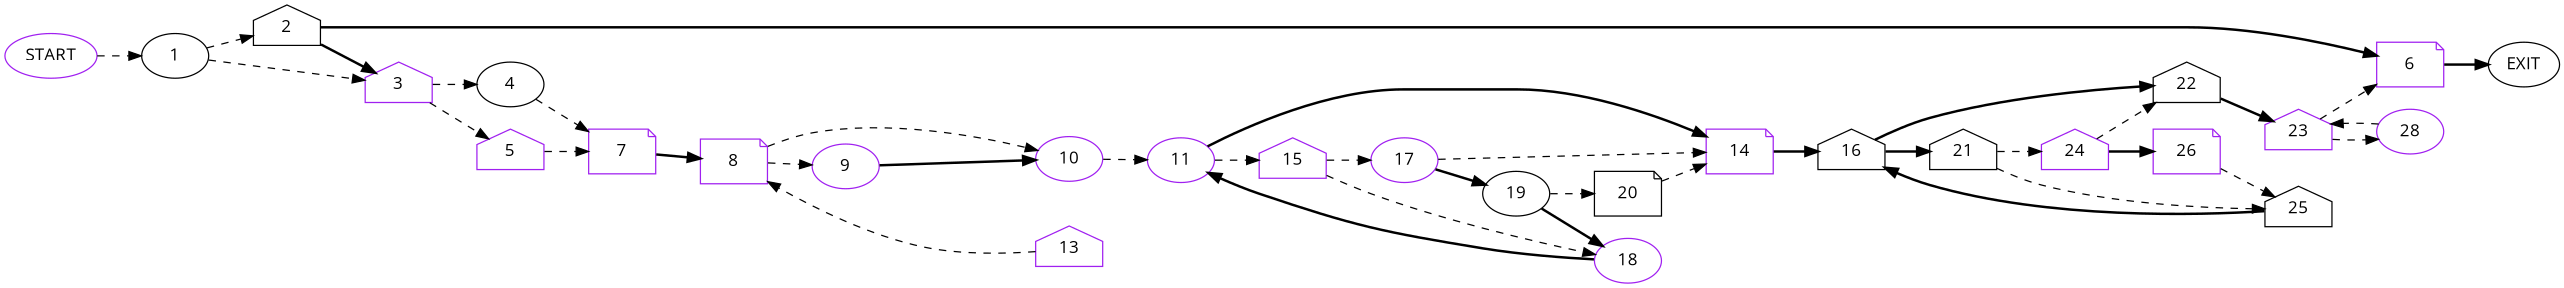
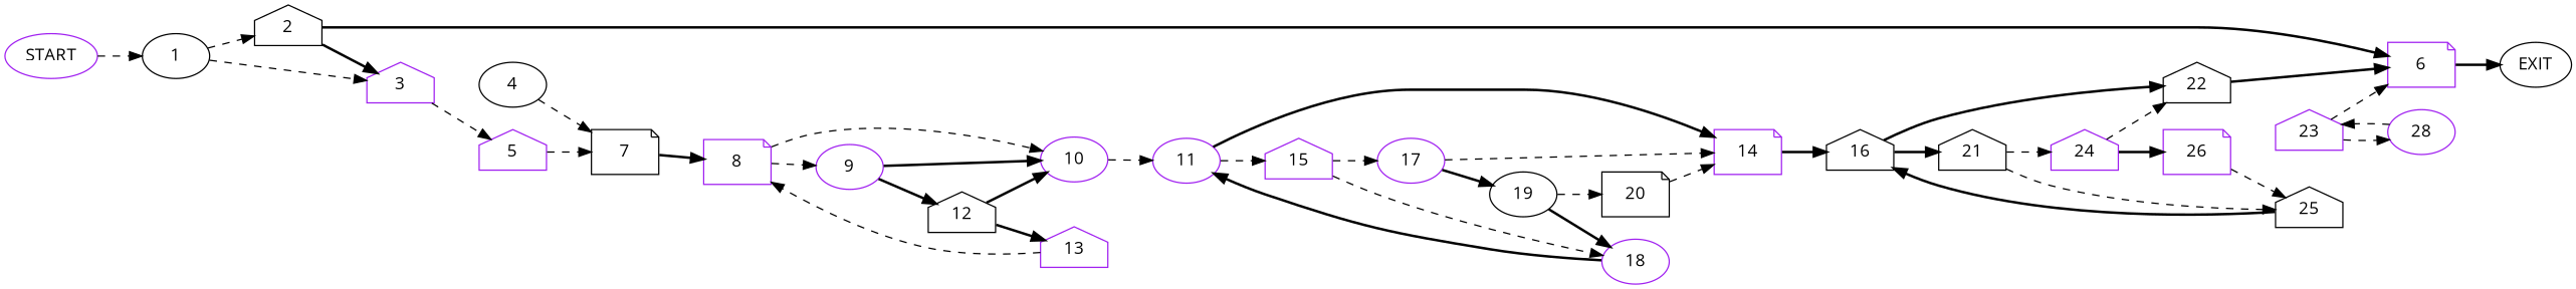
  digraph {
    fontname="Open Sans"
    rankdir=LR
    node [color=purple fontname="Open Sans" shape=house]
    edge [fontname="Open Sans" style=dashed]
    n1 [label=START shape=ellipse]
    1 [color=black shape=ellipse]
    2 [color=black]
    3
    n5 [color=black label=EXIT shape=ellipse]
    6 [shape=note]
    4 [color=black shape=ellipse]
    5
-   7 [shape=note]
+   7 [color=black shape=note]
    8 [shape=note]
    9 [shape=ellipse]
    10 [shape=ellipse]
+   12 [color=black]
    11 [shape=ellipse]
    13
    14 [shape=note]
    15
    16 [color=black]
    17 [shape=ellipse]
    18 [shape=ellipse]
    21 [color=black]
    22 [color=black]
    19 [color=black shape=ellipse]
    24
    25 [color=black]
    23
    20 [color=black shape=note]
    26 [shape=note]
    28 [shape=ellipse]
    n1 -> 1
    1 -> 2
    1 -> 3
    2 -> 3 [style=bold]
    2 -> 6 [style=bold]
-   3 -> 4
    3 -> 5
    6 -> n5 [style=bold]
    4 -> 7
    5 -> 7
    7 -> 8 [style=bold]
    8 -> 9
    8 -> 10
    9 -> 10 [style=bold]
+   9 -> 12 [style=bold]
    10 -> 11
+   12 -> 10 [style=bold]
+   12 -> 13 [style=bold]
    11 -> 14 [style=bold]
    11 -> 15
    13 -> 8
    14 -> 16 [style=bold]
    15 -> 17
    15 -> 18
    16 -> 21 [style=bold]
    16 -> 22 [style=bold]
    17 -> 14
    17 -> 19 [style=bold]
    18 -> 11 [style=bold]
    21 -> 24
    21 -> 25
-   22 -> 23 [style=bold]
+   22 -> 6 [style=bold]
    19 -> 18 [style=bold]
    19 -> 20
    24 -> 22
    24 -> 26 [style=bold]
    25 -> 16 [style=bold]
    23 -> 6
    23 -> 28
    20 -> 14
    26 -> 25
    28 -> 23
  }
